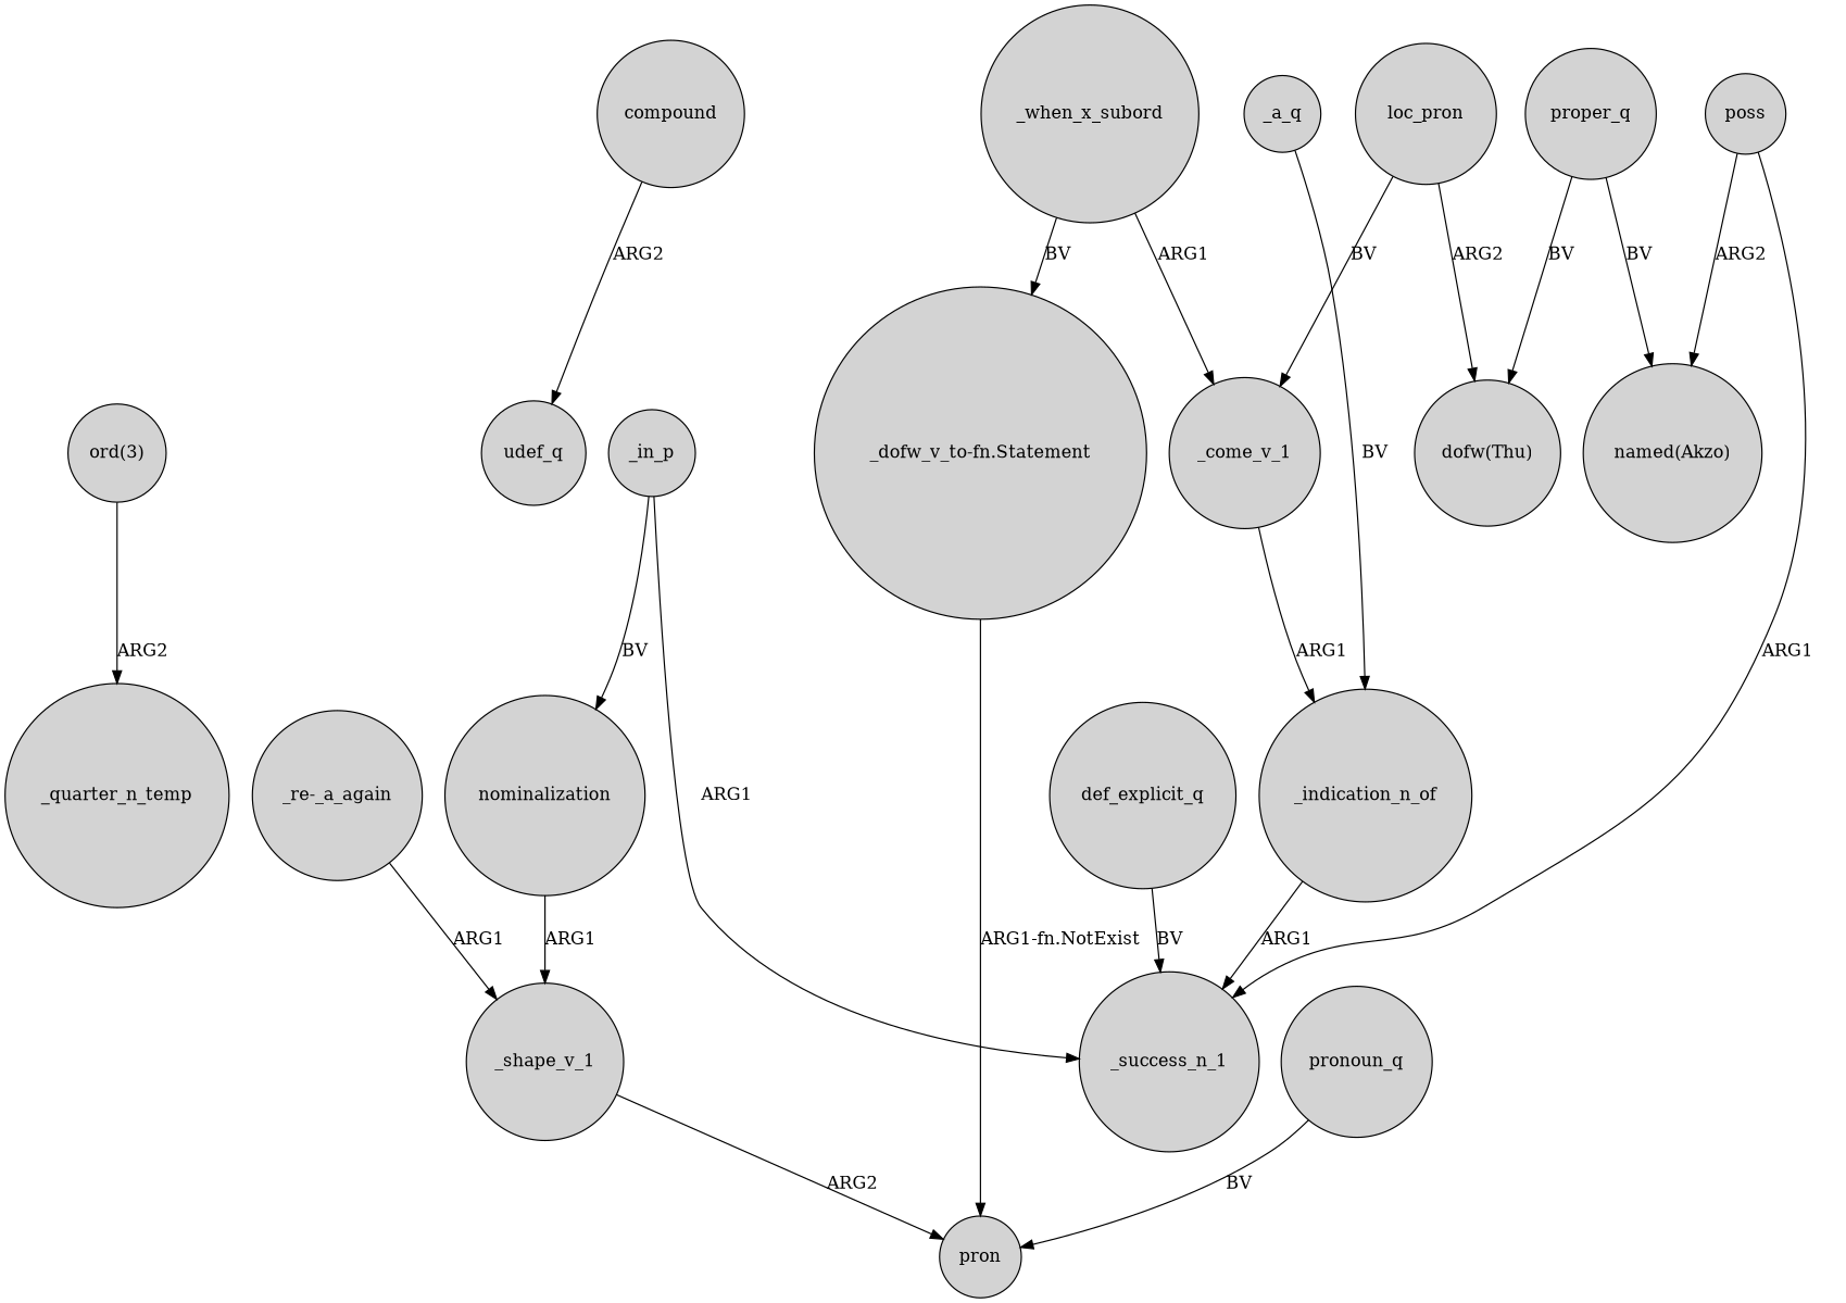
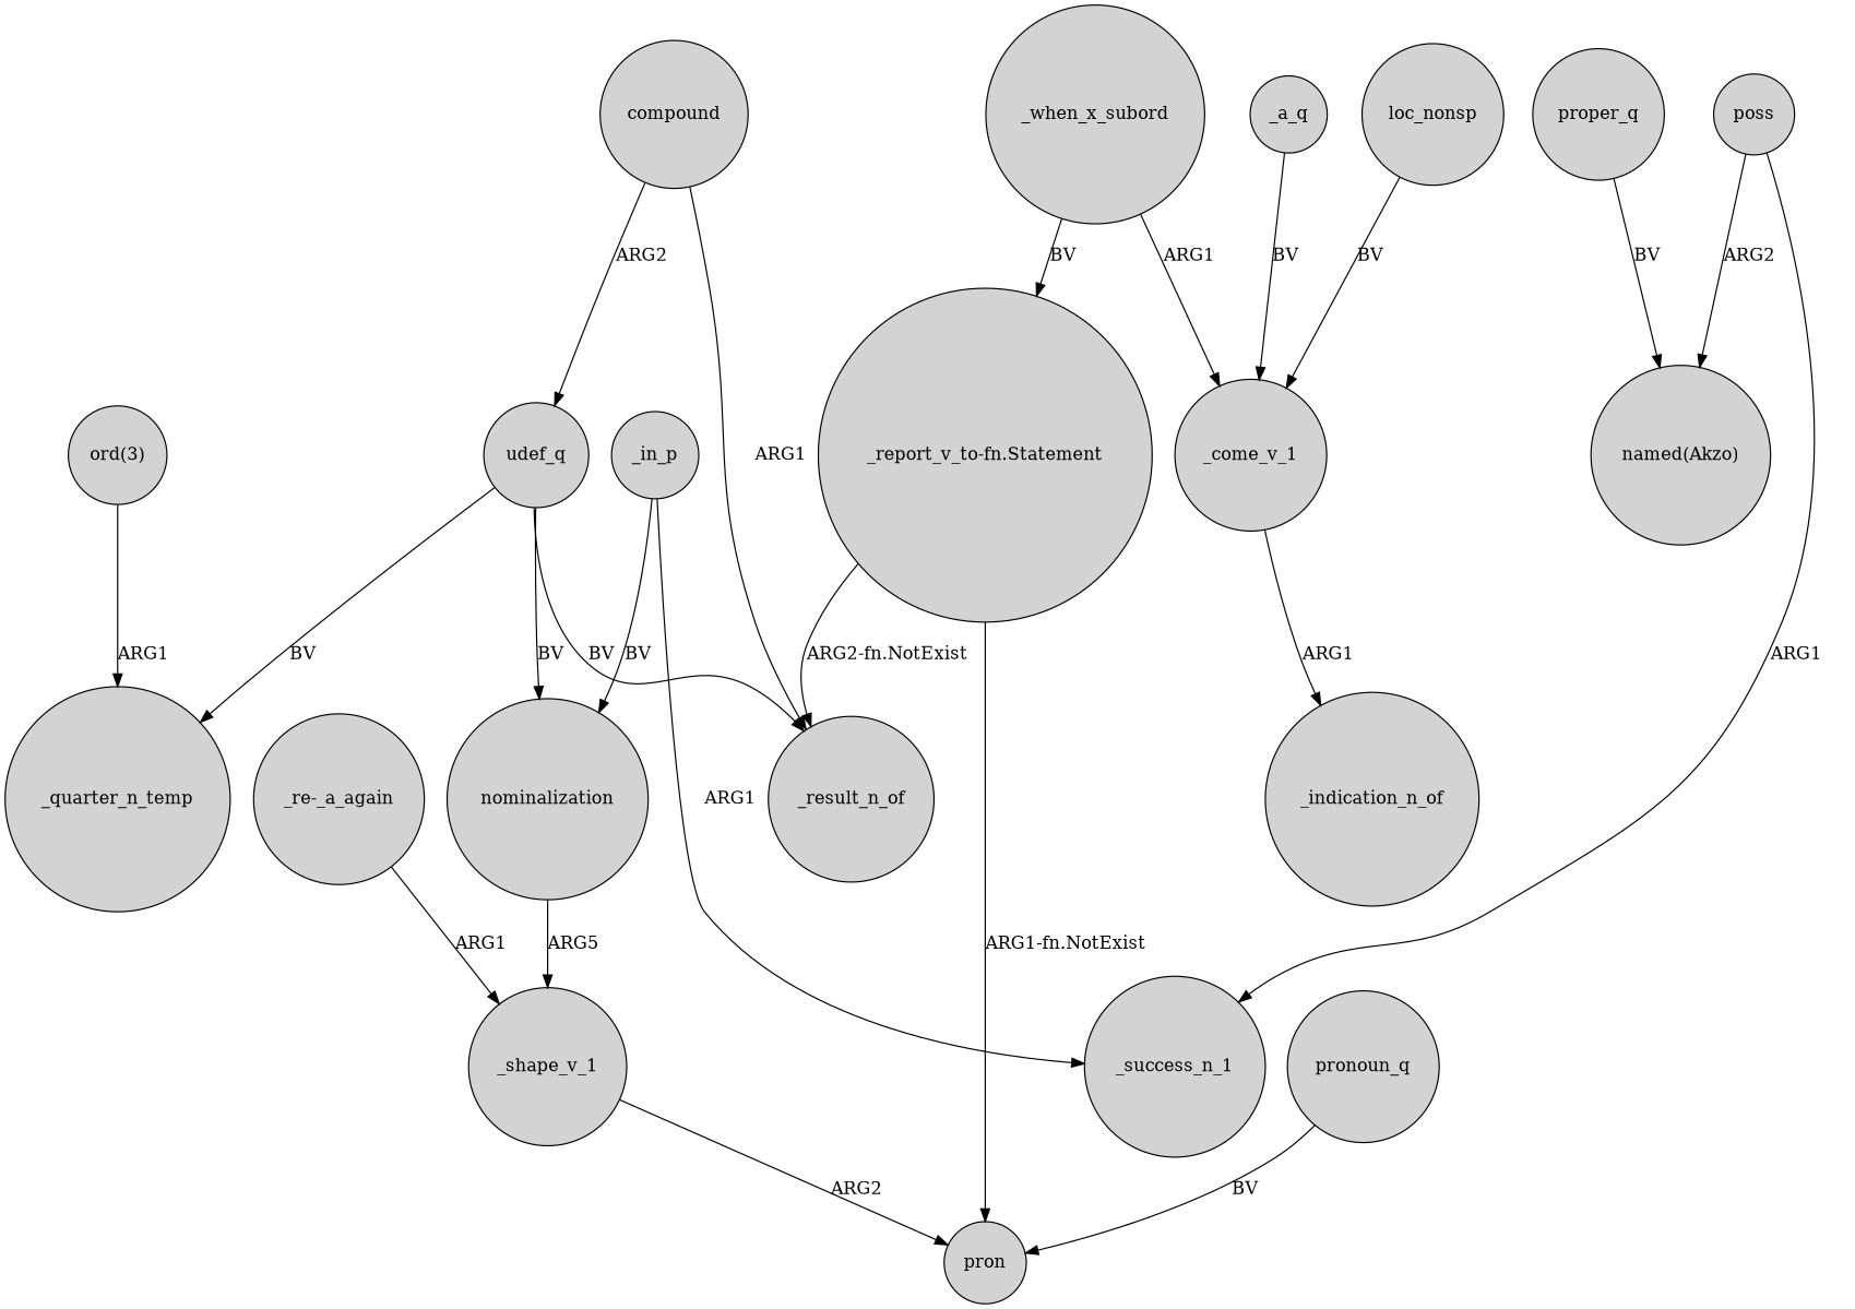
  digraph {
    node [shape=circle style=filled]
    compound
+   _result_n_of
    udef_q
    _when_x_subord
    _come_v_1
-   "_report_v_to-fn.Statement" [label="_dofw_v_to-fn.Statement"]
+   "_report_v_to-fn.Statement"
    _indication_n_of
    pron
    _success_n_1
    _in_p
    nominalization
    _shape_v_1
    poss
    "named(Akzo)"
    proper_q
-   "dofw(Thu)"
-   loc_nonsp [label=loc_pron]
+   loc_nonsp
    "_re-_a_again"
    _a_q
    pronoun_q
    _quarter_n_temp
    "ord(3)"
-   def_explicit_q
+   compound -> _result_n_of [label=ARG1]
    compound -> udef_q [label=ARG2]
+   udef_q -> _result_n_of [label=BV]
+   udef_q -> nominalization [label=BV]
+   udef_q -> _quarter_n_temp [label=BV]
    _when_x_subord -> _come_v_1 [label=ARG1]
    _when_x_subord -> "_report_v_to-fn.Statement" [label=BV]
    _come_v_1 -> _indication_n_of [label=ARG1]
+   "_report_v_to-fn.Statement" -> _result_n_of [label="ARG2-fn.NotExist"]
    "_report_v_to-fn.Statement" -> pron [label="ARG1-fn.NotExist"]
-   _indication_n_of -> _success_n_1 [label=ARG1]
    _in_p -> _success_n_1 [label=ARG1]
    _in_p -> nominalization [label=BV]
-   nominalization -> _shape_v_1 [label=ARG1]
+   nominalization -> _shape_v_1 [label=ARG5]
    _shape_v_1 -> pron [label=ARG2]
    poss -> _success_n_1 [label=ARG1]
    poss -> "named(Akzo)" [label=ARG2]
    proper_q -> "named(Akzo)" [label=BV]
-   proper_q -> "dofw(Thu)" [label=BV]
    loc_nonsp -> _come_v_1 [label=BV]
-   loc_nonsp -> "dofw(Thu)" [label=ARG2]
    "_re-_a_again" -> _shape_v_1 [label=ARG1]
-   _a_q -> _indication_n_of [label=BV]
+   _a_q -> _come_v_1 [label=BV]
    pronoun_q -> pron [label=BV]
-   "ord(3)" -> _quarter_n_temp [label=ARG2]
-   def_explicit_q -> _success_n_1 [label=BV]
+   "ord(3)" -> _quarter_n_temp [label=ARG1]
  }
